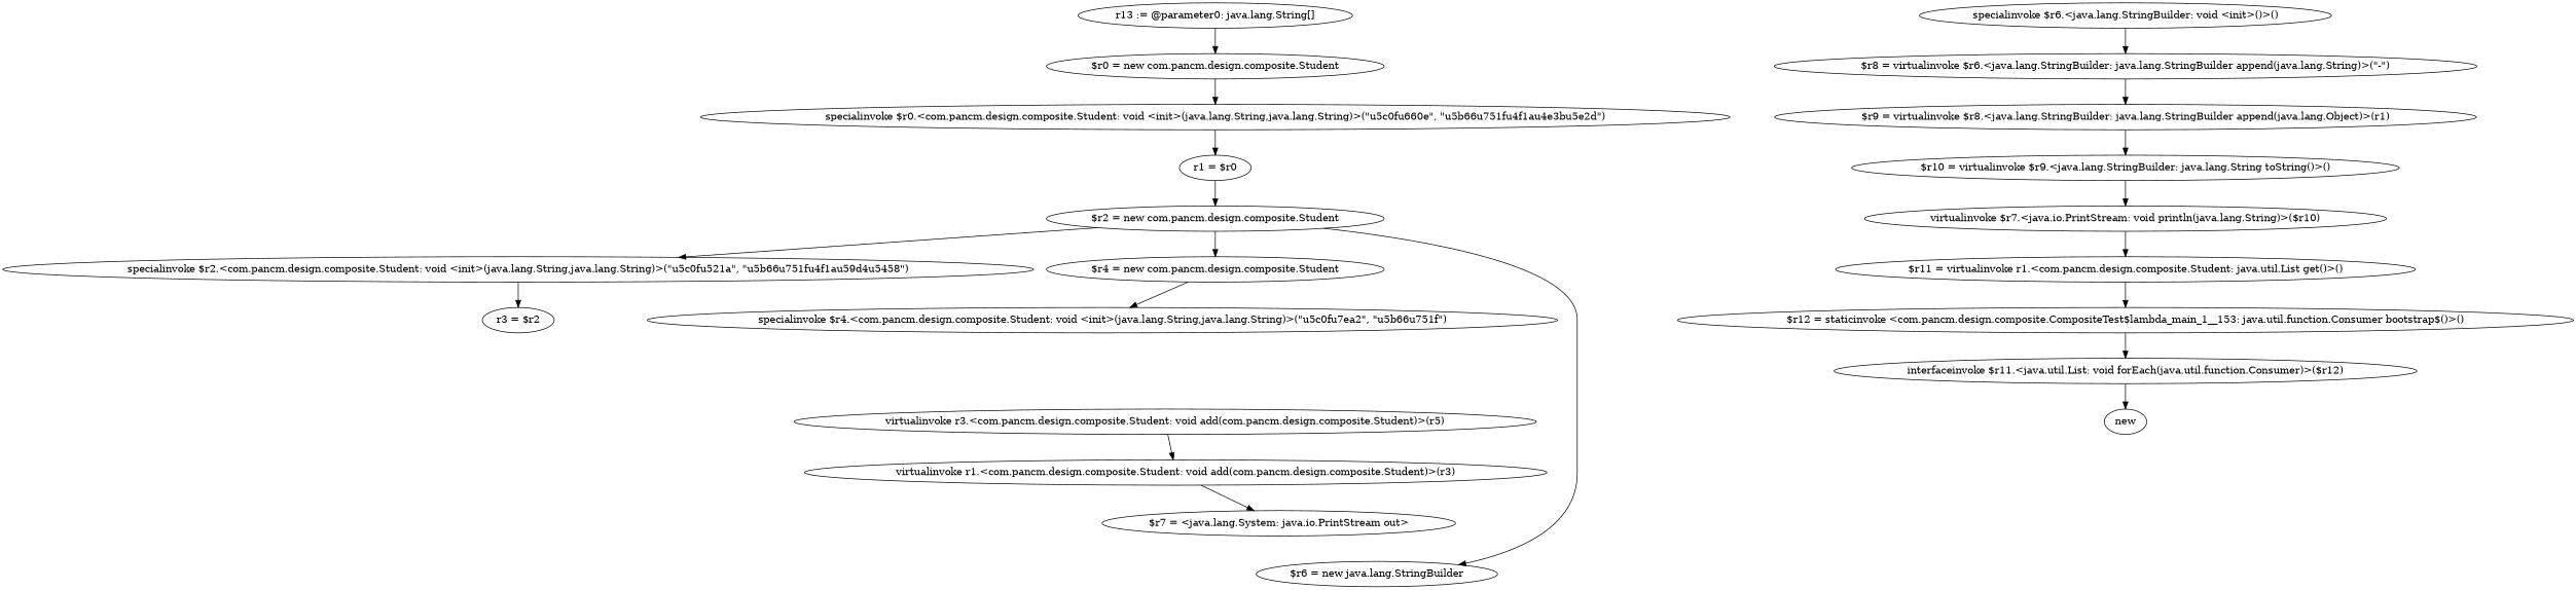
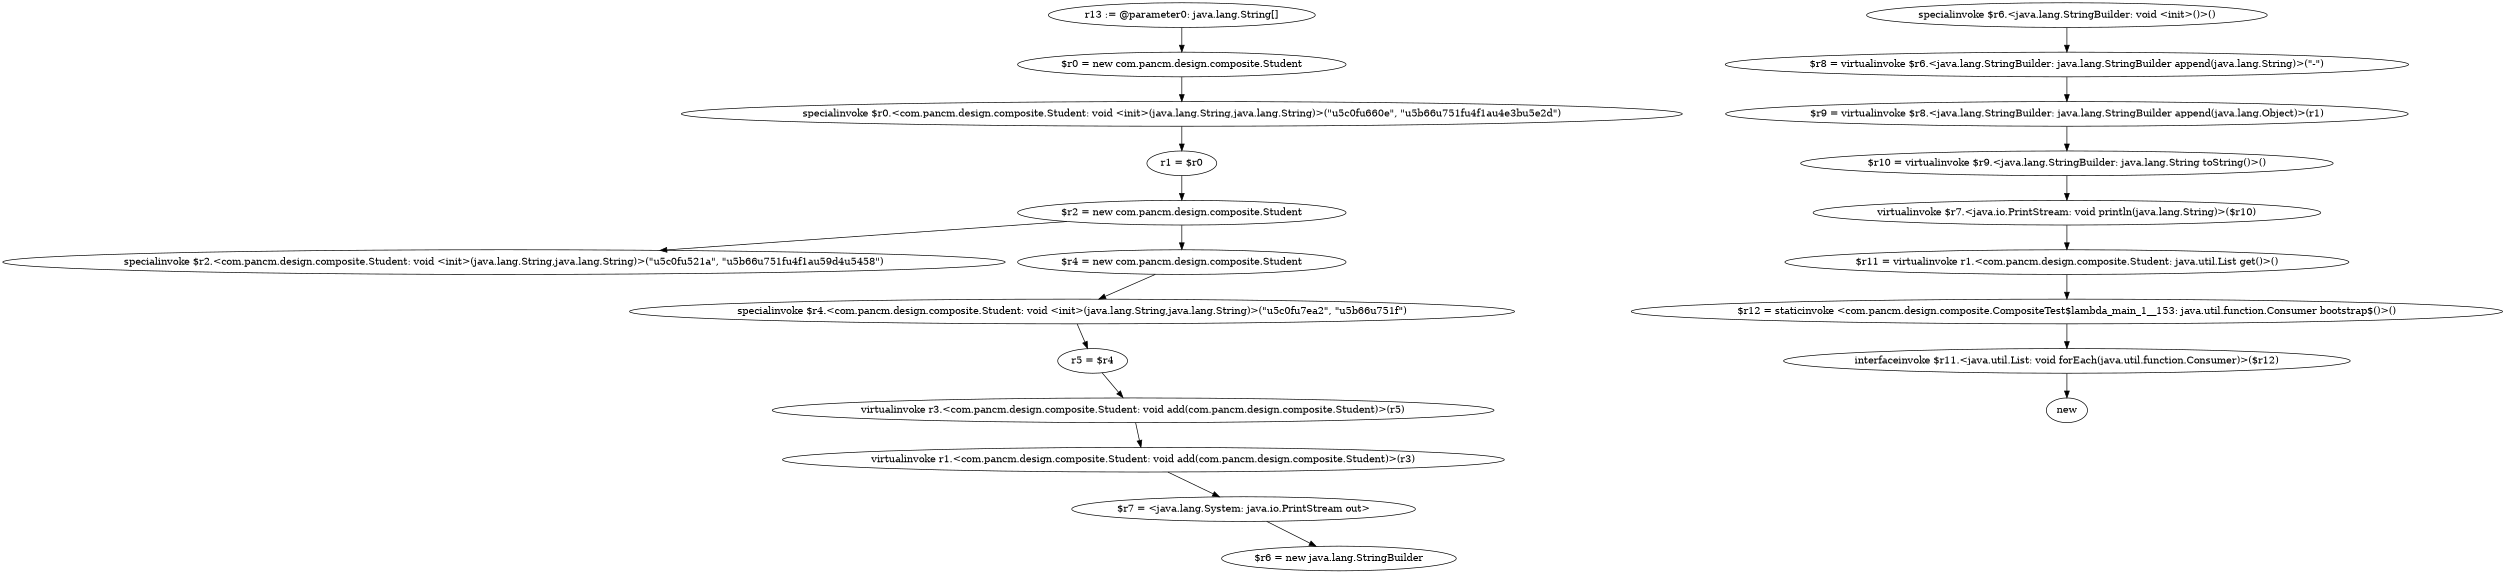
  digraph {
    "r13 := @parameter0: java.lang.String[]"
    "$r0 = new com.pancm.design.composite.Student"
    "specialinvoke $r0.<com.pancm.design.composite.Student: void <init>(java.lang.String,java.lang.String)>(\"\u5c0f\u660e\", \"\u5b66\u751f\u4f1a\u4e3b\u5e2d\")"
    "r1 = $r0"
    "$r2 = new com.pancm.design.composite.Student"
    "specialinvoke $r2.<com.pancm.design.composite.Student: void <init>(java.lang.String,java.lang.String)>(\"\u5c0f\u521a\", \"\u5b66\u751f\u4f1a\u59d4\u5458\")"
    "$r4 = new com.pancm.design.composite.Student"
-   "r3 = $r2"
    "specialinvoke $r4.<com.pancm.design.composite.Student: void <init>(java.lang.String,java.lang.String)>(\"\u5c0f\u7ea2\", \"\u5b66\u751f\")"
+   "r5 = $r4"
    "virtualinvoke r3.<com.pancm.design.composite.Student: void add(com.pancm.design.composite.Student)>(r5)"
    "virtualinvoke r1.<com.pancm.design.composite.Student: void add(com.pancm.design.composite.Student)>(r3)"
    "$r7 = <java.lang.System: java.io.PrintStream out>"
    "$r6 = new java.lang.StringBuilder"
    "specialinvoke $r6.<java.lang.StringBuilder: void <init>()>()"
    "$r8 = virtualinvoke $r6.<java.lang.StringBuilder: java.lang.StringBuilder append(java.lang.String)>(\"-\")"
    "$r9 = virtualinvoke $r8.<java.lang.StringBuilder: java.lang.StringBuilder append(java.lang.Object)>(r1)"
    "$r10 = virtualinvoke $r9.<java.lang.StringBuilder: java.lang.String toString()>()"
    "virtualinvoke $r7.<java.io.PrintStream: void println(java.lang.String)>($r10)"
    "$r11 = virtualinvoke r1.<com.pancm.design.composite.Student: java.util.List get()>()"
    "$r12 = staticinvoke <com.pancm.design.composite.CompositeTest$lambda_main_1__153: java.util.function.Consumer bootstrap$()>()"
    "interfaceinvoke $r11.<java.util.List: void forEach(java.util.function.Consumer)>($r12)"
    n23 [label=new]
    "r13 := @parameter0: java.lang.String[]" -> "$r0 = new com.pancm.design.composite.Student"
    "$r0 = new com.pancm.design.composite.Student" -> "specialinvoke $r0.<com.pancm.design.composite.Student: void <init>(java.lang.String,java.lang.String)>(\"\u5c0f\u660e\", \"\u5b66\u751f\u4f1a\u4e3b\u5e2d\")"
    "specialinvoke $r0.<com.pancm.design.composite.Student: void <init>(java.lang.String,java.lang.String)>(\"\u5c0f\u660e\", \"\u5b66\u751f\u4f1a\u4e3b\u5e2d\")" -> "r1 = $r0"
    "r1 = $r0" -> "$r2 = new com.pancm.design.composite.Student"
    "$r2 = new com.pancm.design.composite.Student" -> "specialinvoke $r2.<com.pancm.design.composite.Student: void <init>(java.lang.String,java.lang.String)>(\"\u5c0f\u521a\", \"\u5b66\u751f\u4f1a\u59d4\u5458\")"
    "$r2 = new com.pancm.design.composite.Student" -> "$r4 = new com.pancm.design.composite.Student"
-   "specialinvoke $r2.<com.pancm.design.composite.Student: void <init>(java.lang.String,java.lang.String)>(\"\u5c0f\u521a\", \"\u5b66\u751f\u4f1a\u59d4\u5458\")" -> "r3 = $r2"
    "$r4 = new com.pancm.design.composite.Student" -> "specialinvoke $r4.<com.pancm.design.composite.Student: void <init>(java.lang.String,java.lang.String)>(\"\u5c0f\u7ea2\", \"\u5b66\u751f\")"
+   "specialinvoke $r4.<com.pancm.design.composite.Student: void <init>(java.lang.String,java.lang.String)>(\"\u5c0f\u7ea2\", \"\u5b66\u751f\")" -> "r5 = $r4"
+   "r5 = $r4" -> "virtualinvoke r3.<com.pancm.design.composite.Student: void add(com.pancm.design.composite.Student)>(r5)"
    "virtualinvoke r3.<com.pancm.design.composite.Student: void add(com.pancm.design.composite.Student)>(r5)" -> "virtualinvoke r1.<com.pancm.design.composite.Student: void add(com.pancm.design.composite.Student)>(r3)"
    "virtualinvoke r1.<com.pancm.design.composite.Student: void add(com.pancm.design.composite.Student)>(r3)" -> "$r7 = <java.lang.System: java.io.PrintStream out>"
-   "$r2 = new com.pancm.design.composite.Student" -> "$r6 = new java.lang.StringBuilder"
+   "$r7 = <java.lang.System: java.io.PrintStream out>" -> "$r6 = new java.lang.StringBuilder"
    "specialinvoke $r6.<java.lang.StringBuilder: void <init>()>()" -> "$r8 = virtualinvoke $r6.<java.lang.StringBuilder: java.lang.StringBuilder append(java.lang.String)>(\"-\")"
    "$r8 = virtualinvoke $r6.<java.lang.StringBuilder: java.lang.StringBuilder append(java.lang.String)>(\"-\")" -> "$r9 = virtualinvoke $r8.<java.lang.StringBuilder: java.lang.StringBuilder append(java.lang.Object)>(r1)"
    "$r9 = virtualinvoke $r8.<java.lang.StringBuilder: java.lang.StringBuilder append(java.lang.Object)>(r1)" -> "$r10 = virtualinvoke $r9.<java.lang.StringBuilder: java.lang.String toString()>()"
    "$r10 = virtualinvoke $r9.<java.lang.StringBuilder: java.lang.String toString()>()" -> "virtualinvoke $r7.<java.io.PrintStream: void println(java.lang.String)>($r10)"
    "virtualinvoke $r7.<java.io.PrintStream: void println(java.lang.String)>($r10)" -> "$r11 = virtualinvoke r1.<com.pancm.design.composite.Student: java.util.List get()>()"
    "$r11 = virtualinvoke r1.<com.pancm.design.composite.Student: java.util.List get()>()" -> "$r12 = staticinvoke <com.pancm.design.composite.CompositeTest$lambda_main_1__153: java.util.function.Consumer bootstrap$()>()"
    "$r12 = staticinvoke <com.pancm.design.composite.CompositeTest$lambda_main_1__153: java.util.function.Consumer bootstrap$()>()" -> "interfaceinvoke $r11.<java.util.List: void forEach(java.util.function.Consumer)>($r12)"
    "interfaceinvoke $r11.<java.util.List: void forEach(java.util.function.Consumer)>($r12)" -> n23
  }
